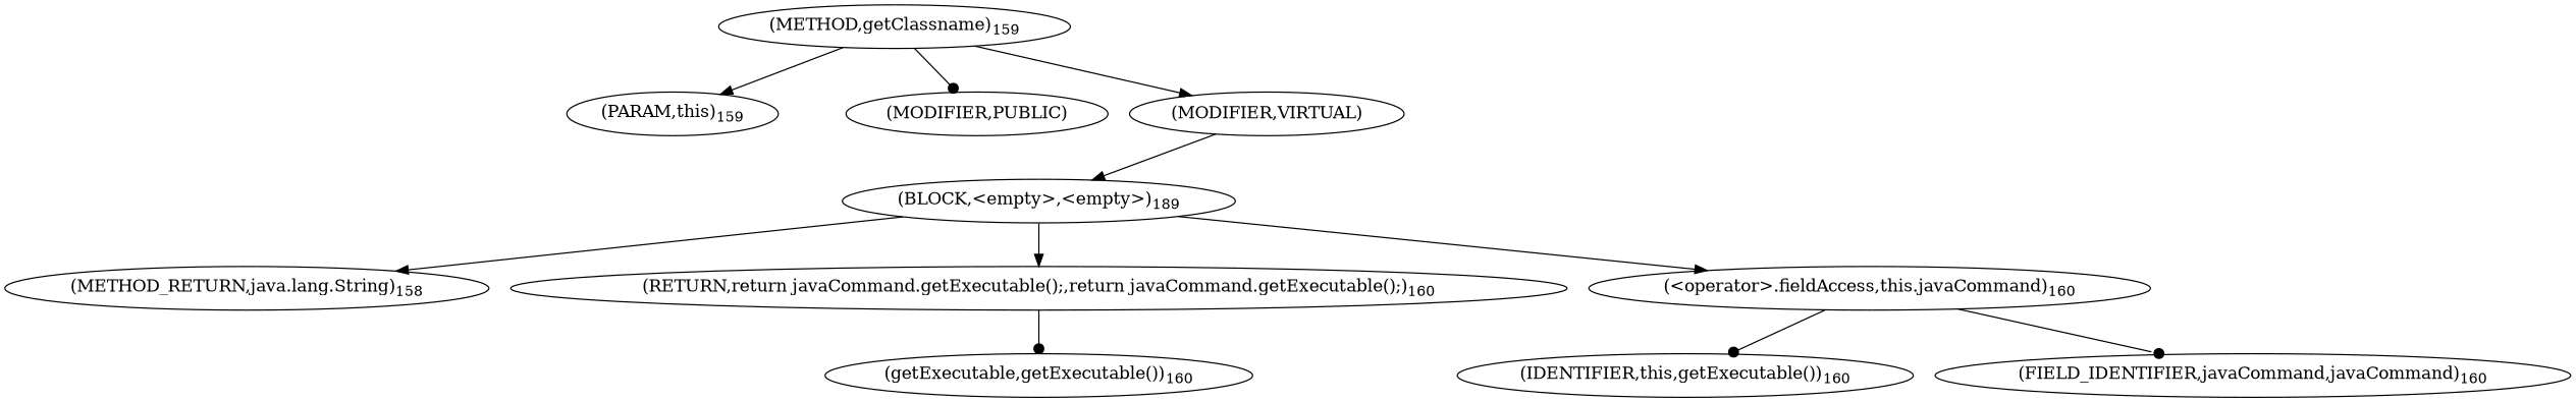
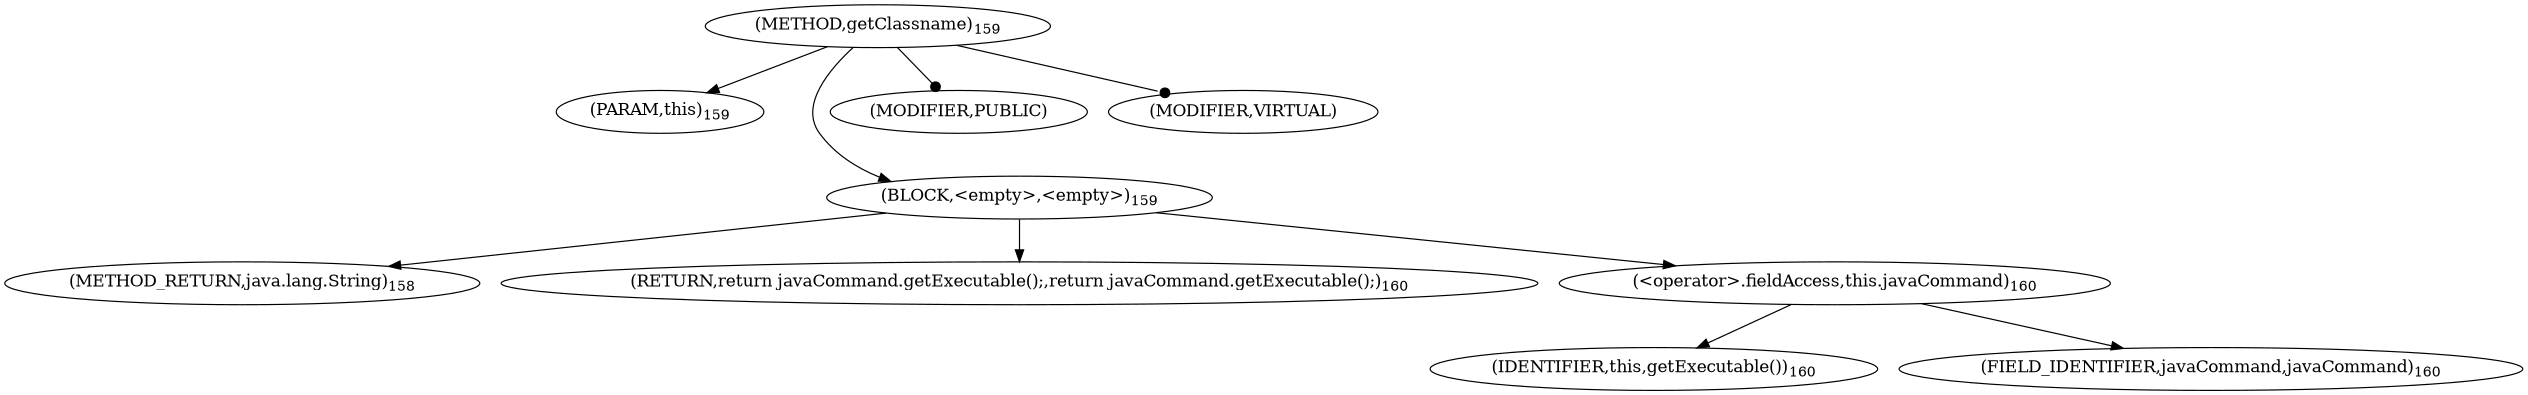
  digraph {
    edge [arrowhead=normal]
    n1 [label=<(METHOD,getClassname)<SUB>159</SUB>>]
    n2 [label=<(PARAM,this)<SUB>159</SUB>>]
-   n3 [label=<(BLOCK,&lt;empty&gt;,&lt;empty&gt;)<SUB>189</SUB>>]
+   n3 [label=<(BLOCK,&lt;empty&gt;,&lt;empty&gt;)<SUB>159</SUB>>]
    n4 [label=<(MODIFIER,PUBLIC)>]
    n5 [label=<(MODIFIER,VIRTUAL)>]
    n6 [label=<(METHOD_RETURN,java.lang.String)<SUB>158</SUB>>]
    n7 [label=<(RETURN,return javaCommand.getExecutable();,return javaCommand.getExecutable();)<SUB>160</SUB>>]
    n8 [label=<(&lt;operator&gt;.fieldAccess,this.javaCommand)<SUB>160</SUB>>]
-   n9 [label=<(getExecutable,getExecutable())<SUB>160</SUB>>]
    n10 [label=<(IDENTIFIER,this,getExecutable())<SUB>160</SUB>>]
    n11 [label=<(FIELD_IDENTIFIER,javaCommand,javaCommand)<SUB>160</SUB>>]
    n1 -> n2
-   n5 -> n3
+   n1 -> n3
    n1 -> n4 [arrowhead=dot]
-   n1 -> n5
+   n1 -> n5 [arrowhead=dot]
    n3 -> n6
    n3 -> n7
    n3 -> n8
-   n7 -> n9 [arrowhead=dot]
-   n8 -> n10 [arrowhead=dot]
-   n8 -> n11 [arrowhead=dot]
+   n8 -> n10
+   n8 -> n11
  }
